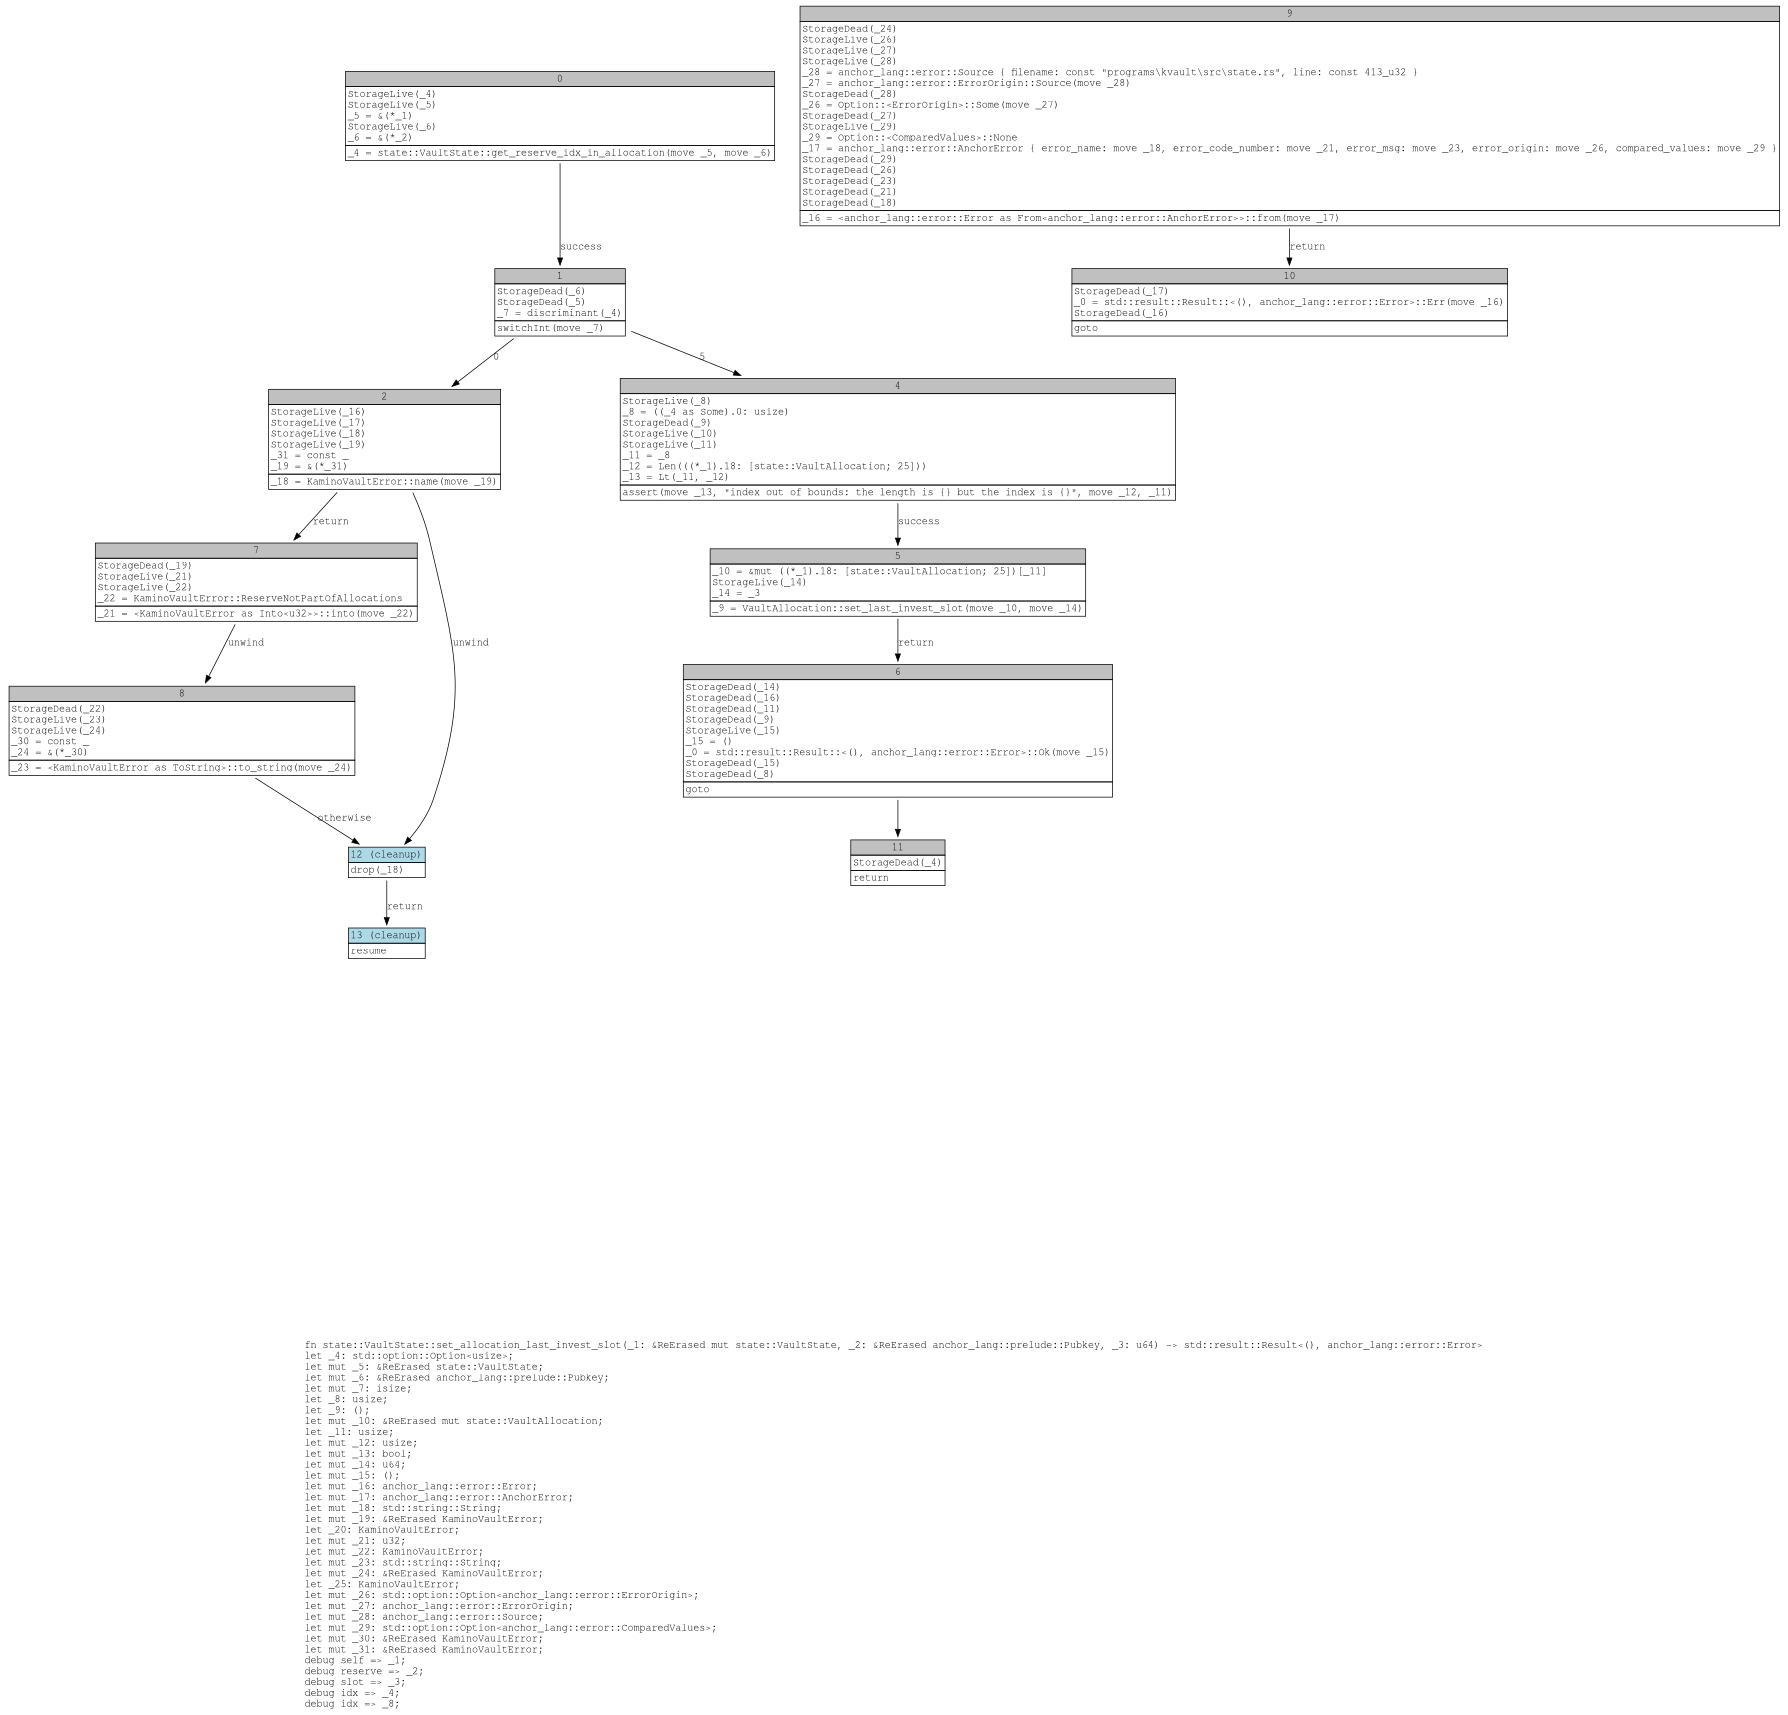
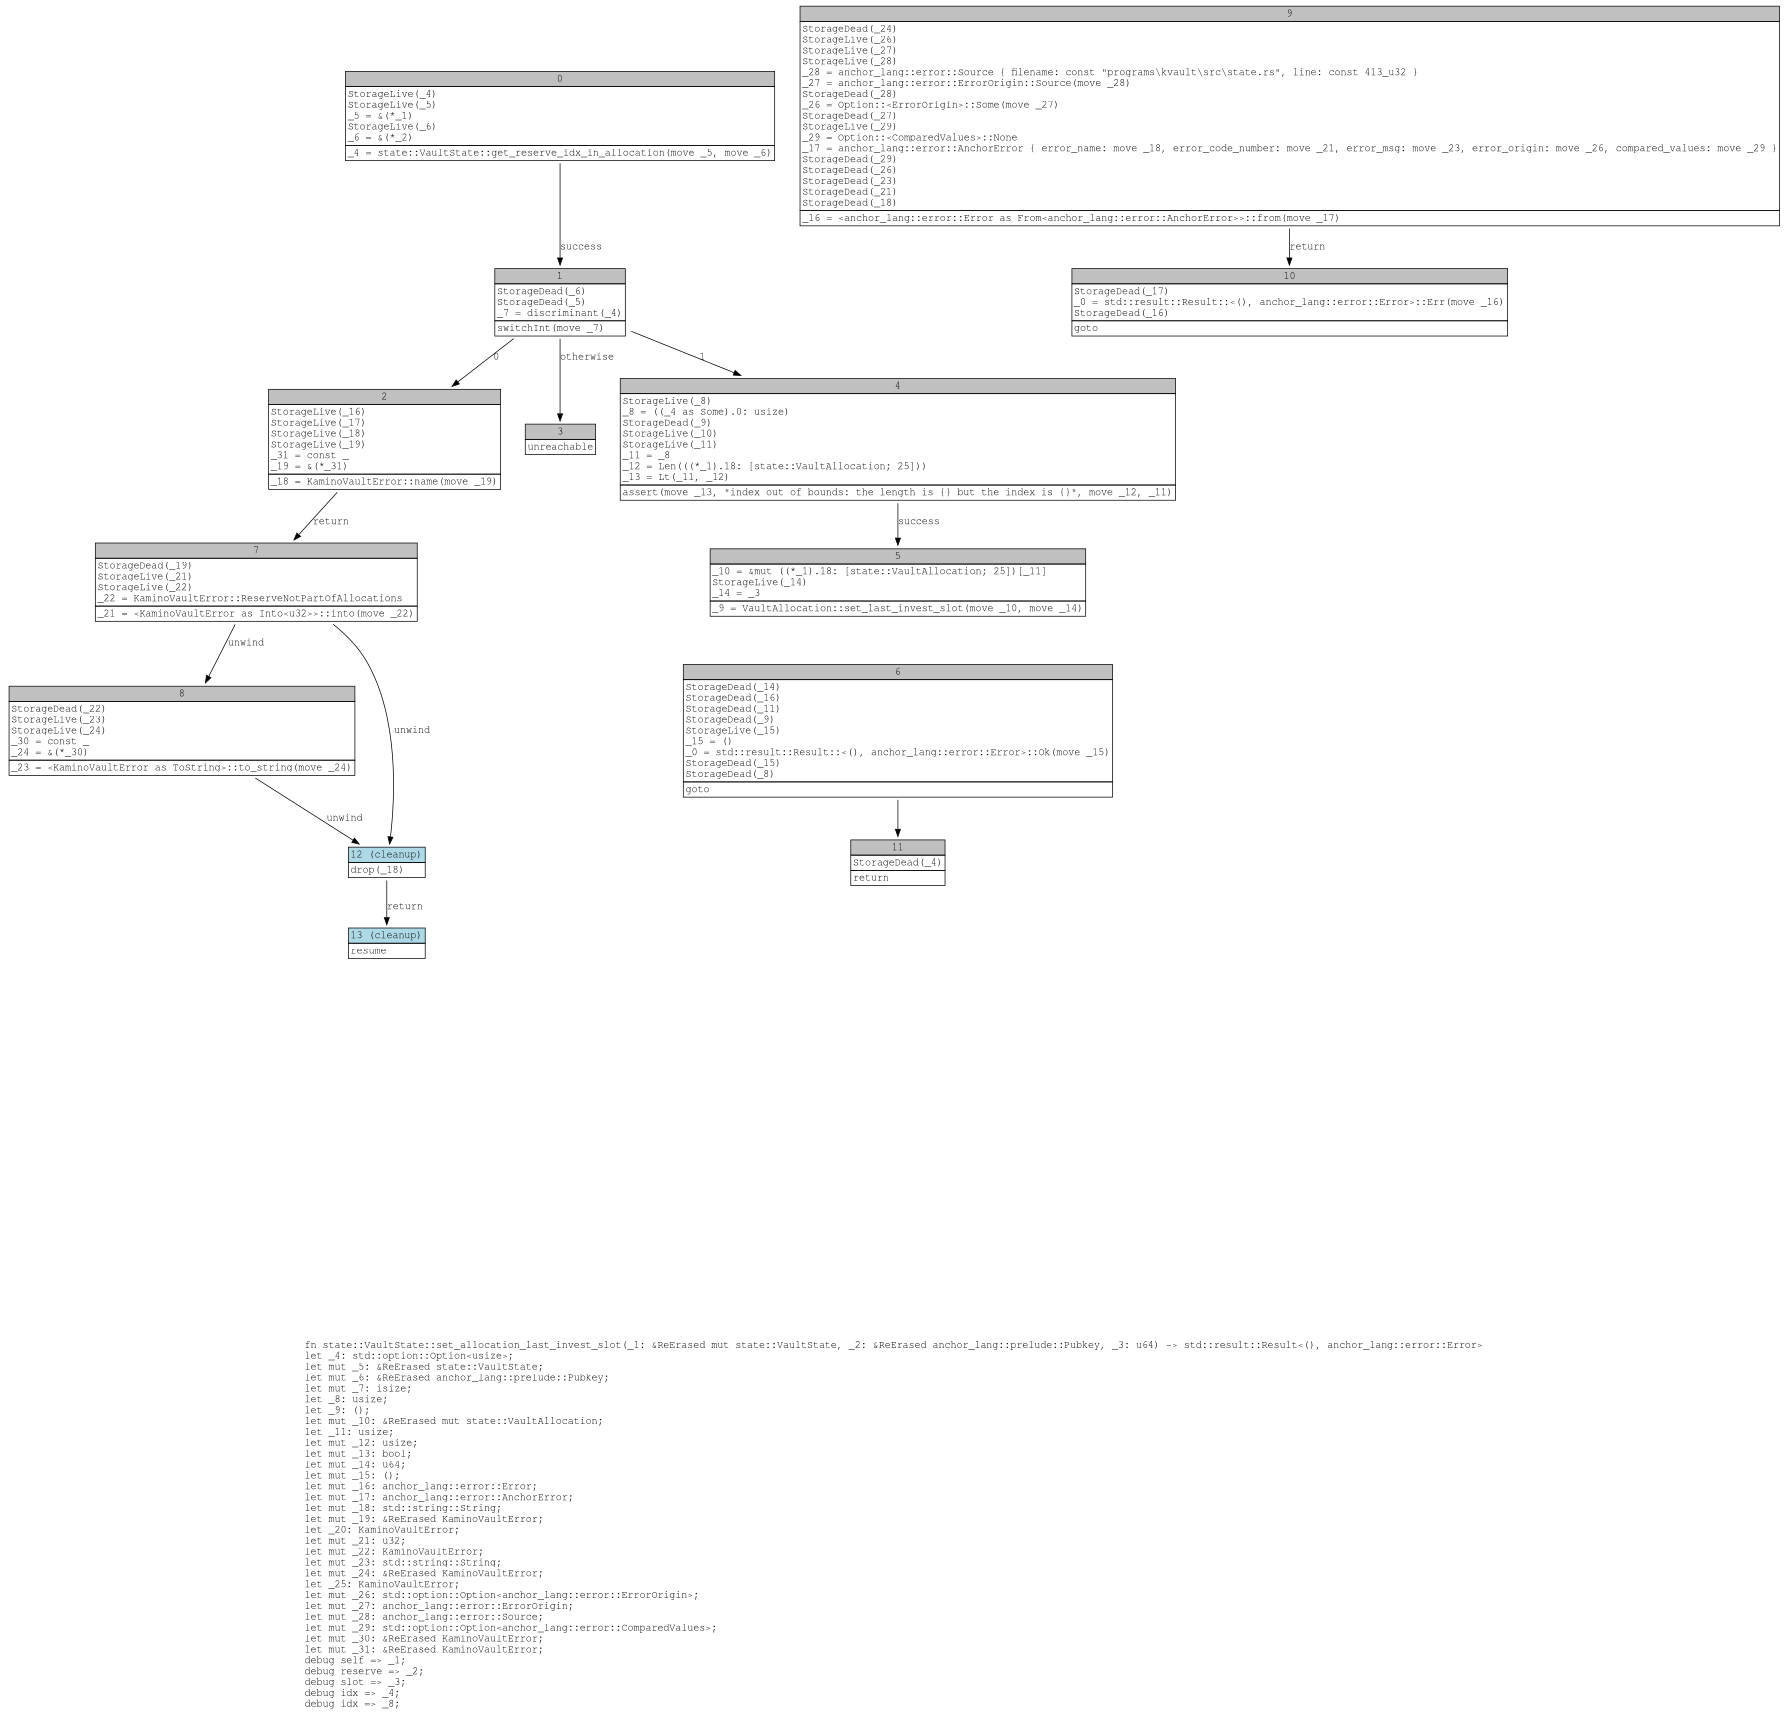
  digraph {
    fontname="Courier, monospace"
    label=<fn state::VaultState::set_allocation_last_invest_slot(_1: &amp;ReErased mut state::VaultState, _2: &amp;ReErased anchor_lang::prelude::Pubkey, _3: u64) -&gt; std::result::Result&lt;(), anchor_lang::error::Error&gt;<br align="left"/>let _4: std::option::Option&lt;usize&gt;;<br align="left"/>let mut _5: &amp;ReErased state::VaultState;<br align="left"/>let mut _6: &amp;ReErased anchor_lang::prelude::Pubkey;<br align="left"/>let mut _7: isize;<br align="left"/>let _8: usize;<br align="left"/>let _9: ();<br align="left"/>let mut _10: &amp;ReErased mut state::VaultAllocation;<br align="left"/>let _11: usize;<br align="left"/>let mut _12: usize;<br align="left"/>let mut _13: bool;<br align="left"/>let mut _14: u64;<br align="left"/>let mut _15: ();<br align="left"/>let mut _16: anchor_lang::error::Error;<br align="left"/>let mut _17: anchor_lang::error::AnchorError;<br align="left"/>let mut _18: std::string::String;<br align="left"/>let mut _19: &amp;ReErased KaminoVaultError;<br align="left"/>let _20: KaminoVaultError;<br align="left"/>let mut _21: u32;<br align="left"/>let mut _22: KaminoVaultError;<br align="left"/>let mut _23: std::string::String;<br align="left"/>let mut _24: &amp;ReErased KaminoVaultError;<br align="left"/>let _25: KaminoVaultError;<br align="left"/>let mut _26: std::option::Option&lt;anchor_lang::error::ErrorOrigin&gt;;<br align="left"/>let mut _27: anchor_lang::error::ErrorOrigin;<br align="left"/>let mut _28: anchor_lang::error::Source;<br align="left"/>let mut _29: std::option::Option&lt;anchor_lang::error::ComparedValues&gt;;<br align="left"/>let mut _30: &amp;ReErased KaminoVaultError;<br align="left"/>let mut _31: &amp;ReErased KaminoVaultError;<br align="left"/>debug self =&gt; _1;<br align="left"/>debug reserve =&gt; _2;<br align="left"/>debug slot =&gt; _3;<br align="left"/>debug idx =&gt; _4;<br align="left"/>debug idx =&gt; _8;<br align="left"/>>
    node [fontname="Courier, monospace" shape=none]
    edge [fontname="Courier, monospace"]
    n1 [label=<<table border="0" cellborder="1" cellspacing="0"><tr><td bgcolor="gray" align="center" colspan="1">0</td></tr><tr><td align="left" balign="left">StorageLive(_4)<br/>StorageLive(_5)<br/>_5 = &amp;(*_1)<br/>StorageLive(_6)<br/>_6 = &amp;(*_2)<br/></td></tr><tr><td align="left">_4 = state::VaultState::get_reserve_idx_in_allocation(move _5, move _6)</td></tr></table>>]
    n2 [label=<<table border="0" cellborder="1" cellspacing="0"><tr><td bgcolor="gray" align="center" colspan="1">1</td></tr><tr><td align="left" balign="left">StorageDead(_6)<br/>StorageDead(_5)<br/>_7 = discriminant(_4)<br/></td></tr><tr><td align="left">switchInt(move _7)</td></tr></table>>]
    n3 [label=<<table border="0" cellborder="1" cellspacing="0"><tr><td bgcolor="gray" align="center" colspan="1">2</td></tr><tr><td align="left" balign="left">StorageLive(_16)<br/>StorageLive(_17)<br/>StorageLive(_18)<br/>StorageLive(_19)<br/>_31 = const _<br/>_19 = &amp;(*_31)<br/></td></tr><tr><td align="left">_18 = KaminoVaultError::name(move _19)</td></tr></table>>]
+   n4 [label=<<table border="0" cellborder="1" cellspacing="0"><tr><td bgcolor="gray" align="center" colspan="1">3</td></tr><tr><td align="left">unreachable</td></tr></table>>]
    n5 [label=<<table border="0" cellborder="1" cellspacing="0"><tr><td bgcolor="gray" align="center" colspan="1">4</td></tr><tr><td align="left" balign="left">StorageLive(_8)<br/>_8 = ((_4 as Some).0: usize)<br/>StorageDead(_9)<br/>StorageLive(_10)<br/>StorageLive(_11)<br/>_11 = _8<br/>_12 = Len(((*_1).18: [state::VaultAllocation; 25]))<br/>_13 = Lt(_11, _12)<br/></td></tr><tr><td align="left">assert(move _13, &quot;index out of bounds: the length is {} but the index is {}&quot;, move _12, _11)</td></tr></table>>]
    n6 [label=<<table border="0" cellborder="1" cellspacing="0"><tr><td bgcolor="gray" align="center" colspan="1">7</td></tr><tr><td align="left" balign="left">StorageDead(_19)<br/>StorageLive(_21)<br/>StorageLive(_22)<br/>_22 = KaminoVaultError::ReserveNotPartOfAllocations<br/></td></tr><tr><td align="left">_21 = &lt;KaminoVaultError as Into&lt;u32&gt;&gt;::into(move _22)</td></tr></table>>]
    n7 [label=<<table border="0" cellborder="1" cellspacing="0"><tr><td bgcolor="gray" align="center" colspan="1">5</td></tr><tr><td align="left" balign="left">_10 = &amp;mut ((*_1).18: [state::VaultAllocation; 25])[_11]<br/>StorageLive(_14)<br/>_14 = _3<br/></td></tr><tr><td align="left">_9 = VaultAllocation::set_last_invest_slot(move _10, move _14)</td></tr></table>>]
    n8 [label=<<table border="0" cellborder="1" cellspacing="0"><tr><td bgcolor="gray" align="center" colspan="1">8</td></tr><tr><td align="left" balign="left">StorageDead(_22)<br/>StorageLive(_23)<br/>StorageLive(_24)<br/>_30 = const _<br/>_24 = &amp;(*_30)<br/></td></tr><tr><td align="left">_23 = &lt;KaminoVaultError as ToString&gt;::to_string(move _24)</td></tr></table>>]
    n9 [label=<<table border="0" cellborder="1" cellspacing="0"><tr><td bgcolor="lightblue" align="center" colspan="1">12 (cleanup)</td></tr><tr><td align="left">drop(_18)</td></tr></table>>]
    n10 [label=<<table border="0" cellborder="1" cellspacing="0"><tr><td bgcolor="gray" align="center" colspan="1">6</td></tr><tr><td align="left" balign="left">StorageDead(_14)<br/>StorageDead(_16)<br/>StorageDead(_11)<br/>StorageDead(_9)<br/>StorageLive(_15)<br/>_15 = ()<br/>_0 = std::result::Result::&lt;(), anchor_lang::error::Error&gt;::Ok(move _15)<br/>StorageDead(_15)<br/>StorageDead(_8)<br/></td></tr><tr><td align="left">goto</td></tr></table>>]
    n11 [label=<<table border="0" cellborder="1" cellspacing="0"><tr><td bgcolor="gray" align="center" colspan="1">11</td></tr><tr><td align="left" balign="left">StorageDead(_4)<br/></td></tr><tr><td align="left">return</td></tr></table>>]
    n12 [label=<<table border="0" cellborder="1" cellspacing="0"><tr><td bgcolor="lightblue" align="center" colspan="1">13 (cleanup)</td></tr><tr><td align="left">resume</td></tr></table>>]
    n13 [label=<<table border="0" cellborder="1" cellspacing="0"><tr><td bgcolor="gray" align="center" colspan="1">9</td></tr><tr><td align="left" balign="left">StorageDead(_24)<br/>StorageLive(_26)<br/>StorageLive(_27)<br/>StorageLive(_28)<br/>_28 = anchor_lang::error::Source { filename: const &quot;programs\\kvault\\src\\state.rs&quot;, line: const 413_u32 }<br/>_27 = anchor_lang::error::ErrorOrigin::Source(move _28)<br/>StorageDead(_28)<br/>_26 = Option::&lt;ErrorOrigin&gt;::Some(move _27)<br/>StorageDead(_27)<br/>StorageLive(_29)<br/>_29 = Option::&lt;ComparedValues&gt;::None<br/>_17 = anchor_lang::error::AnchorError { error_name: move _18, error_code_number: move _21, error_msg: move _23, error_origin: move _26, compared_values: move _29 }<br/>StorageDead(_29)<br/>StorageDead(_26)<br/>StorageDead(_23)<br/>StorageDead(_21)<br/>StorageDead(_18)<br/></td></tr><tr><td align="left">_16 = &lt;anchor_lang::error::Error as From&lt;anchor_lang::error::AnchorError&gt;&gt;::from(move _17)</td></tr></table>>]
    n14 [label=<<table border="0" cellborder="1" cellspacing="0"><tr><td bgcolor="gray" align="center" colspan="1">10</td></tr><tr><td align="left" balign="left">StorageDead(_17)<br/>_0 = std::result::Result::&lt;(), anchor_lang::error::Error&gt;::Err(move _16)<br/>StorageDead(_16)<br/></td></tr><tr><td align="left">goto</td></tr></table>>]
    n1 -> n2 [label=success]
    n2 -> n3 [label=0]
-   n2 -> n5 [label=5]
+   n2 -> n4 [label=otherwise]
+   n2 -> n5 [label=1]
    n3 -> n6 [label=return]
    n5 -> n7 [label=success]
    n6 -> n8 [label=unwind]
-   n3 -> n9 [label=unwind]
-   n7 -> n10 [label=return]
-   n8 -> n9 [label=otherwise]
+   n6 -> n9 [label=unwind]
+   n8 -> n9 [label=unwind]
    n9 -> n12 [label=return]
    n10 -> n11
    n13 -> n14 [label=return]
  }
